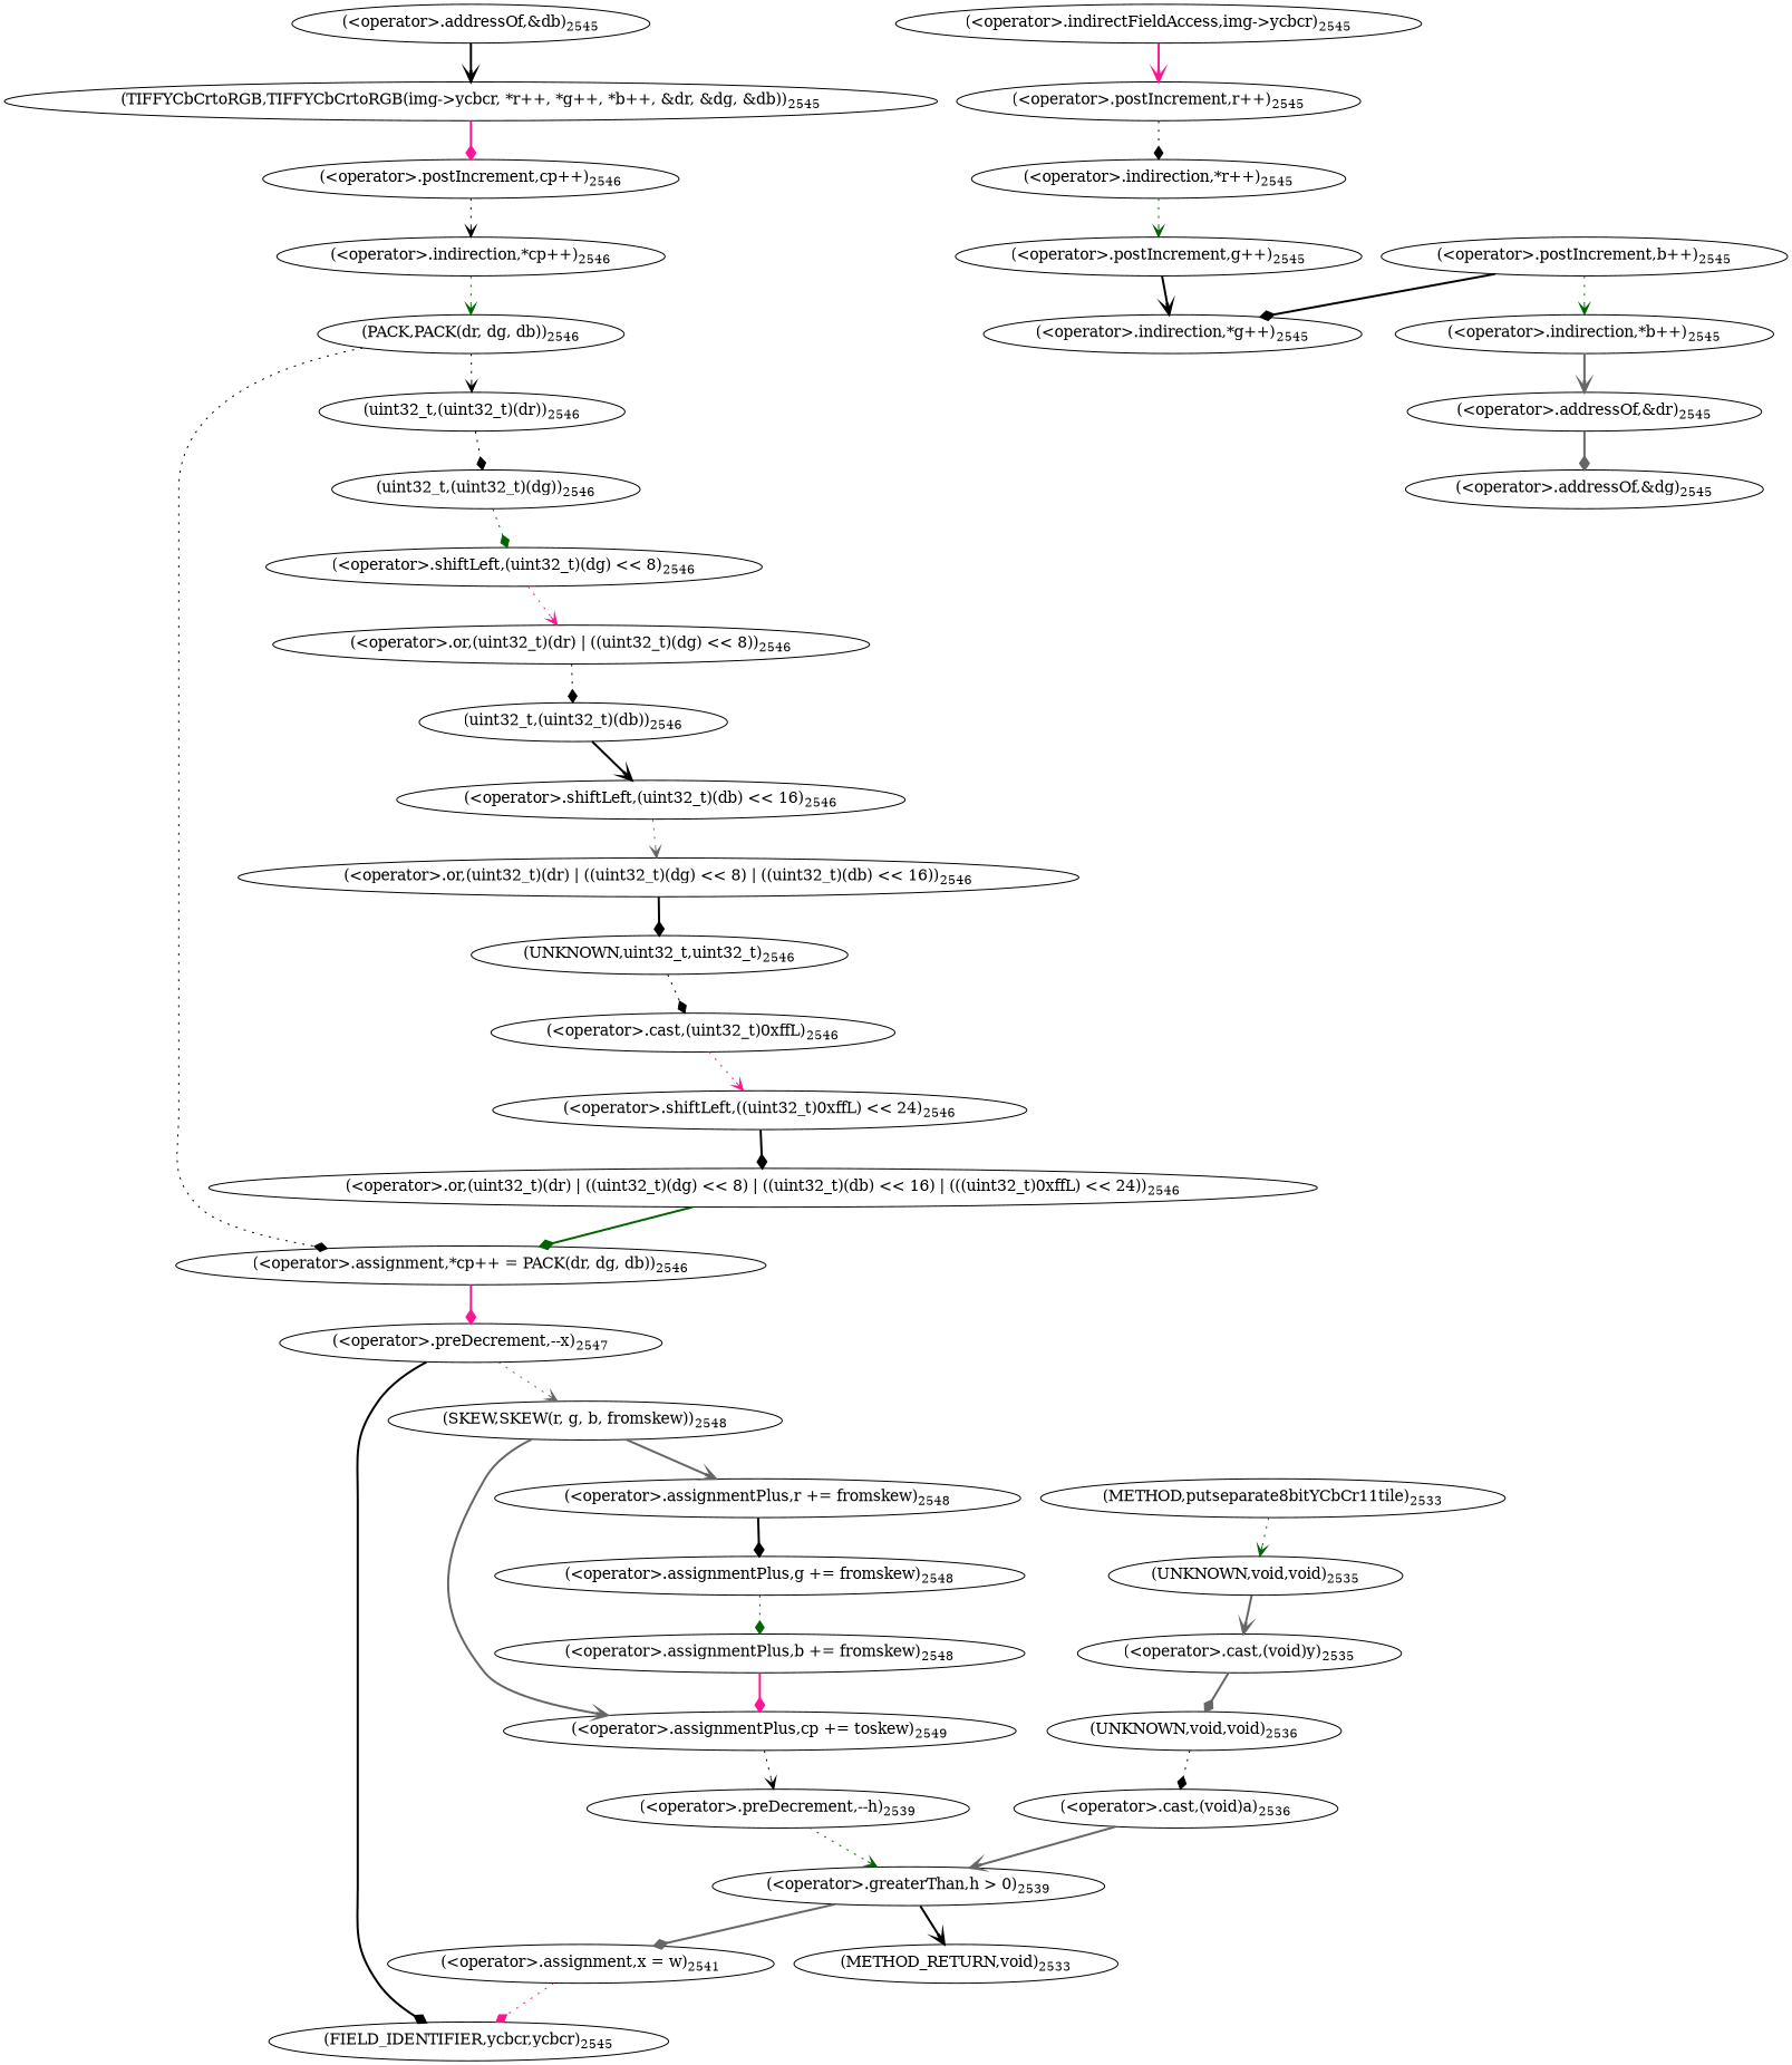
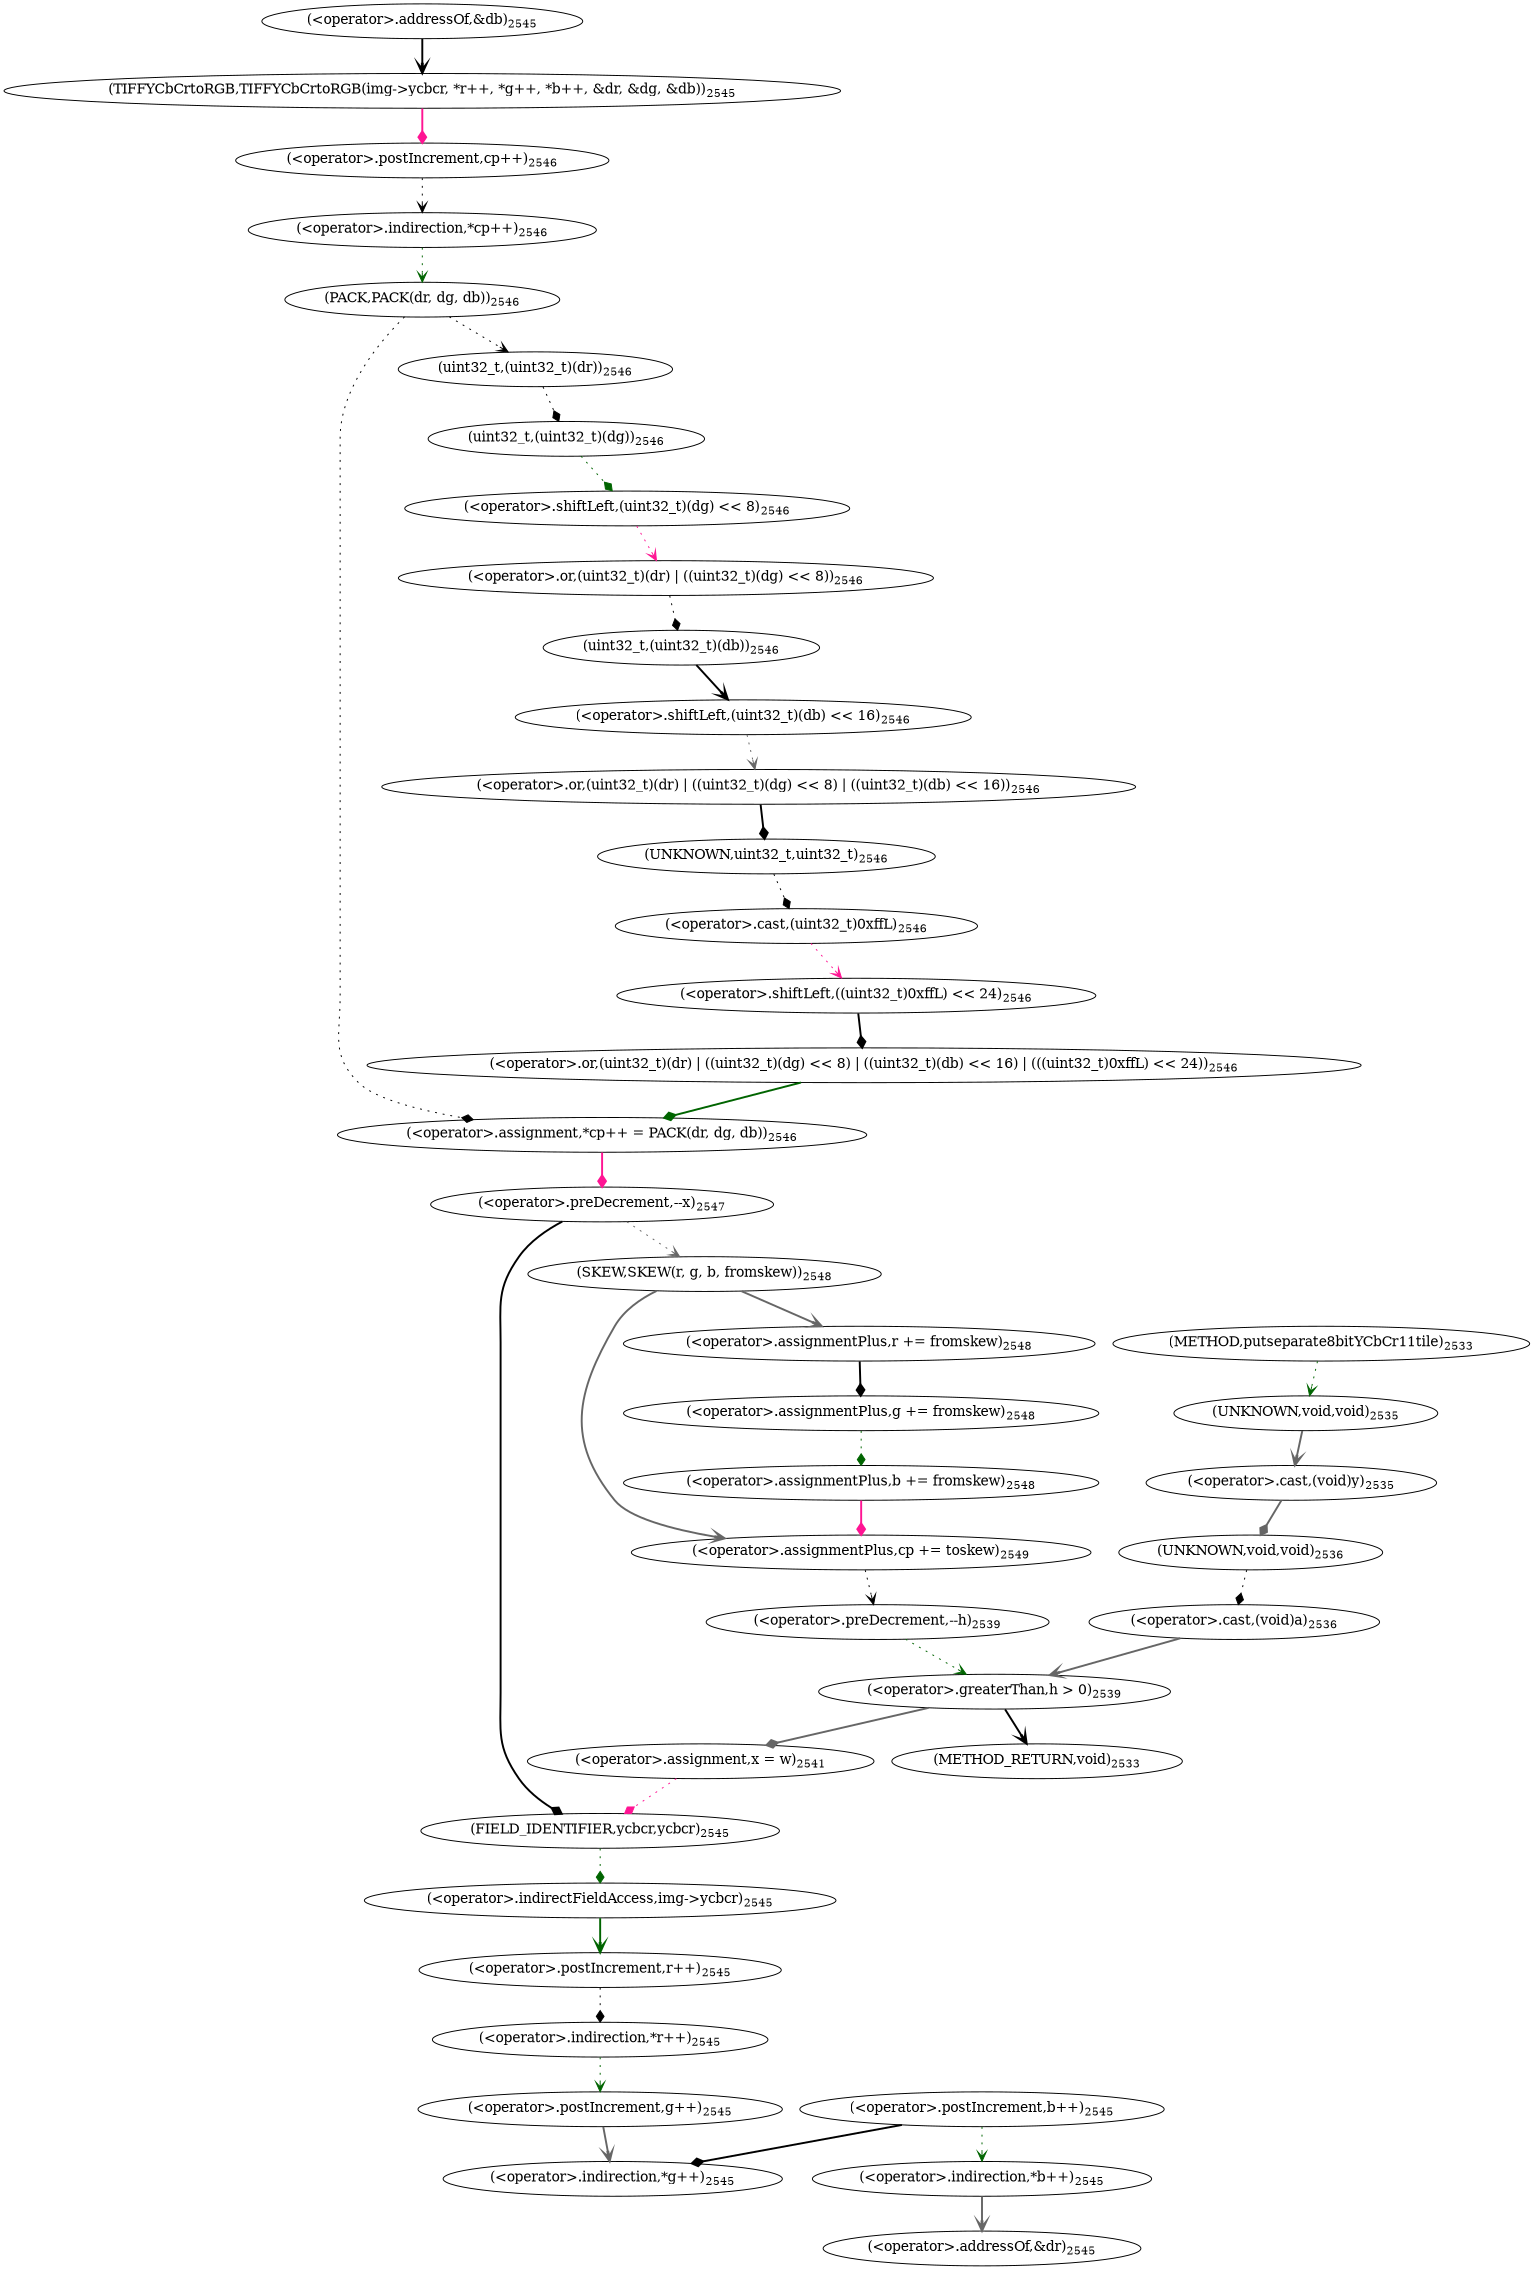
  digraph {
    edge [arrowhead=diamond color=black style=bold]
    n1 [label=<(&lt;operator&gt;.cast,(void)y)<SUB>2535</SUB>>]
    n2 [label=<(UNKNOWN,void,void)<SUB>2536</SUB>>]
    n3 [label=<(&lt;operator&gt;.cast,(void)a)<SUB>2536</SUB>>]
    n4 [label=<(&lt;operator&gt;.greaterThan,h &gt; 0)<SUB>2539</SUB>>]
    n5 [label=<(&lt;operator&gt;.assignment,x = w)<SUB>2541</SUB>>]
    n6 [label=<(METHOD_RETURN,void)<SUB>2533</SUB>>]
    n7 [label=<(UNKNOWN,void,void)<SUB>2535</SUB>>]
    n8 [label=<(FIELD_IDENTIFIER,ycbcr,ycbcr)<SUB>2545</SUB>>]
    n9 [label=<(&lt;operator&gt;.preDecrement,--h)<SUB>2539</SUB>>]
    n10 [label=<(&lt;operator&gt;.indirectFieldAccess,img-&gt;ycbcr)<SUB>2545</SUB>>]
    n11 [label=<(SKEW,SKEW(r, g, b, fromskew))<SUB>2548</SUB>>]
    n12 [label=<(&lt;operator&gt;.assignmentPlus,cp += toskew)<SUB>2549</SUB>>]
    n13 [label=<(&lt;operator&gt;.assignmentPlus,r += fromskew)<SUB>2548</SUB>>]
    n14 [label=<(&lt;operator&gt;.assignmentPlus,g += fromskew)<SUB>2548</SUB>>]
    n15 [label=<(&lt;operator&gt;.preDecrement,--x)<SUB>2547</SUB>>]
    n16 [label=<(TIFFYCbCrtoRGB,TIFFYCbCrtoRGB(img-&gt;ycbcr, *r++, *g++, *b++, &amp;dr, &amp;dg, &amp;db))<SUB>2545</SUB>>]
    n17 [label=<(&lt;operator&gt;.postIncrement,cp++)<SUB>2546</SUB>>]
    n18 [label=<(&lt;operator&gt;.indirection,*cp++)<SUB>2546</SUB>>]
    n19 [label=<(&lt;operator&gt;.assignment,*cp++ = PACK(dr, dg, db))<SUB>2546</SUB>>]
    n20 [label=<(&lt;operator&gt;.postIncrement,r++)<SUB>2545</SUB>>]
    n21 [label=<(&lt;operator&gt;.indirection,*r++)<SUB>2545</SUB>>]
    n22 [label=<(&lt;operator&gt;.postIncrement,g++)<SUB>2545</SUB>>]
    n23 [label=<(&lt;operator&gt;.indirection,*g++)<SUB>2545</SUB>>]
    n24 [label=<(&lt;operator&gt;.postIncrement,b++)<SUB>2545</SUB>>]
    n25 [label=<(&lt;operator&gt;.indirection,*b++)<SUB>2545</SUB>>]
    n26 [label=<(&lt;operator&gt;.addressOf,&amp;dr)<SUB>2545</SUB>>]
-   n27 [label=<(&lt;operator&gt;.addressOf,&amp;dg)<SUB>2545</SUB>>]
    n28 [label=<(&lt;operator&gt;.addressOf,&amp;db)<SUB>2545</SUB>>]
    n29 [label=<(PACK,PACK(dr, dg, db))<SUB>2546</SUB>>]
    n30 [label=<(uint32_t,(uint32_t)(dr))<SUB>2546</SUB>>]
    n31 [label=<(uint32_t,(uint32_t)(dg))<SUB>2546</SUB>>]
    n32 [label=<(&lt;operator&gt;.assignmentPlus,b += fromskew)<SUB>2548</SUB>>]
    n33 [label=<(&lt;operator&gt;.or,(uint32_t)(dr) | ((uint32_t)(dg) &lt;&lt; 8) | ((uint32_t)(db) &lt;&lt; 16) | (((uint32_t)0xffL) &lt;&lt; 24))<SUB>2546</SUB>>]
    n34 [label=<(&lt;operator&gt;.or,(uint32_t)(dr) | ((uint32_t)(dg) &lt;&lt; 8) | ((uint32_t)(db) &lt;&lt; 16))<SUB>2546</SUB>>]
    n35 [label=<(UNKNOWN,uint32_t,uint32_t)<SUB>2546</SUB>>]
    n36 [label=<(&lt;operator&gt;.cast,(uint32_t)0xffL)<SUB>2546</SUB>>]
    n37 [label=<(&lt;operator&gt;.shiftLeft,((uint32_t)0xffL) &lt;&lt; 24)<SUB>2546</SUB>>]
    n38 [label=<(&lt;operator&gt;.or,(uint32_t)(dr) | ((uint32_t)(dg) &lt;&lt; 8))<SUB>2546</SUB>>]
    n39 [label=<(uint32_t,(uint32_t)(db))<SUB>2546</SUB>>]
    n40 [label=<(&lt;operator&gt;.shiftLeft,(uint32_t)(db) &lt;&lt; 16)<SUB>2546</SUB>>]
    n41 [label=<(&lt;operator&gt;.shiftLeft,(uint32_t)(dg) &lt;&lt; 8)<SUB>2546</SUB>>]
    n42 [label=<(METHOD,putseparate8bitYCbCr11tile)<SUB>2533</SUB>>]
    n1 -> n2 [color=gray40]
    n2 -> n3 [style=dotted]
    n3 -> n4 [arrowhead=vee color=gray40]
    n4 -> n5 [color=gray40]
    n4 -> n6 [arrowhead=vee]
    n5 -> n8 [color=deeppink style=dotted]
    n7 -> n1 [arrowhead=vee color=gray40]
+   n8 -> n10 [color=darkgreen style=dotted]
    n9 -> n4 [arrowhead=vee color=darkgreen style=dotted]
-   n10 -> n20 [arrowhead=vee color=deeppink]
+   n10 -> n20 [arrowhead=vee color=darkgreen]
    n11 -> n12 [arrowhead=vee color=gray40]
    n11 -> n13 [arrowhead=vee color=gray40]
    n12 -> n9 [arrowhead=vee style=dotted]
    n13 -> n14
    n14 -> n32 [color=darkgreen style=dotted]
    n15 -> n8
    n15 -> n11 [arrowhead=vee color=gray40 style=dotted]
    n16 -> n17 [color=deeppink]
    n17 -> n18 [arrowhead=vee style=dotted]
    n18 -> n29 [arrowhead=vee color=darkgreen style=dotted]
    n19 -> n15 [color=deeppink]
    n20 -> n21 [style=dotted]
    n21 -> n22 [arrowhead=vee color=darkgreen style=dotted]
-   n22 -> n23 [arrowhead=vee]
+   n22 -> n23 [arrowhead=vee color=gray40]
    n24 -> n23
    n24 -> n25 [arrowhead=vee color=darkgreen style=dotted]
    n25 -> n26 [arrowhead=vee color=gray40]
-   n26 -> n27 [color=gray40]
    n28 -> n16 [arrowhead=vee]
    n29 -> n19 [style=dotted]
    n29 -> n30 [arrowhead=vee style=dotted]
    n30 -> n31 [style=dotted]
    n31 -> n41 [color=darkgreen style=dotted]
    n32 -> n12 [color=deeppink]
    n33 -> n19 [color=darkgreen]
    n34 -> n35
    n35 -> n36 [style=dotted]
    n36 -> n37 [arrowhead=vee color=deeppink style=dotted]
    n37 -> n33
    n38 -> n39 [style=dotted]
    n39 -> n40 [arrowhead=vee]
    n40 -> n34 [arrowhead=vee color=gray40 style=dotted]
    n41 -> n38 [arrowhead=vee color=deeppink style=dotted]
    n42 -> n7 [arrowhead=vee color=darkgreen style=dotted]
  }
